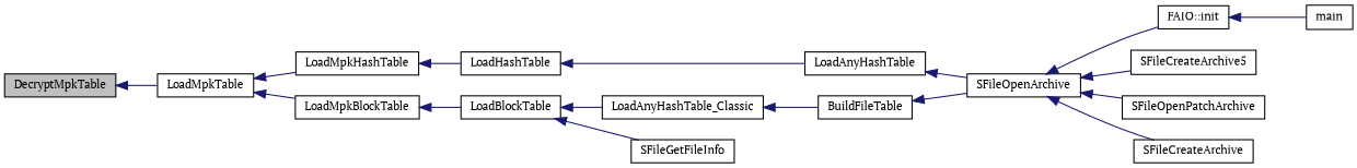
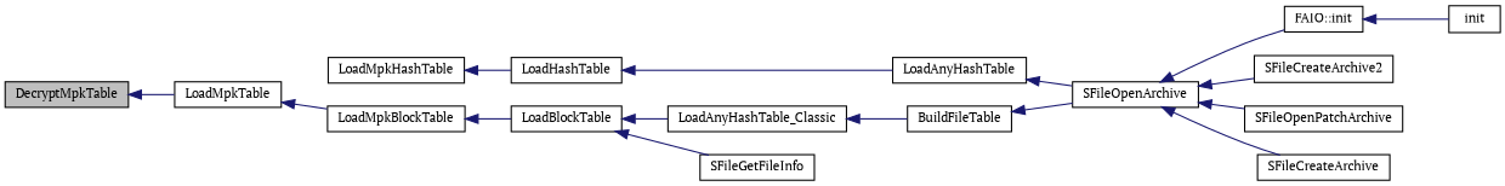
  digraph {
    fontname="PT Serif"
    rankdir=LR
    node [color=black fillcolor=white fontname="PT Serif" fontsize=10 shape=record style=filled]
    edge [color=midnightblue dir=back fontname="PT Serif" fontsize=10 labelfontname=Helvetica labelfontsize=10 style=solid]
    n1 [fillcolor=grey75 fontcolor=black height=0.2 label=DecryptMpkTable width=0.4]
    n2 [height=0.2 label=LoadMpkTable width=0.4]
    n3 [height=0.2 label=LoadMpkHashTable width=0.4]
    n4 [height=0.2 label=LoadMpkBlockTable width=0.4]
    n5 [height=0.2 label=LoadHashTable width=0.4]
    n6 [height=0.2 label=LoadBlockTable width=0.4]
    n7 [height=0.2 label=LoadAnyHashTable width=0.4]
    n8 [height=0.2 label=SFileOpenArchive width=0.4]
    n9 [height=0.2 label="FAIO::init" width=0.4]
-   n10 [height=0.2 label=SFileCreateArchive5 width=0.4]
+   n10 [height=0.2 label=SFileCreateArchive2 width=0.4]
    n11 [height=0.2 label=SFileOpenPatchArchive width=0.4]
    n12 [height=0.2 label=SFileCreateArchive width=0.4]
-   n13 [height=0.2 label=main width=0.4]
+   n13 [height=0.2 label=init width=0.4]
    n14 [height=0.2 label=LoadAnyHashTable_Classic width=0.4]
    n15 [height=0.2 label=SFileGetFileInfo width=0.4]
    n16 [height=0.2 label=BuildFileTable width=0.4]
    n1 -> n2
-   n2 -> n3
    n2 -> n4
    n3 -> n5
    n4 -> n6
    n5 -> n7
    n6 -> n14
    n6 -> n15
    n7 -> n8
    n8 -> n9
    n8 -> n10
    n8 -> n11
    n8 -> n12
    n9 -> n13
    n14 -> n16
    n16 -> n8
  }
